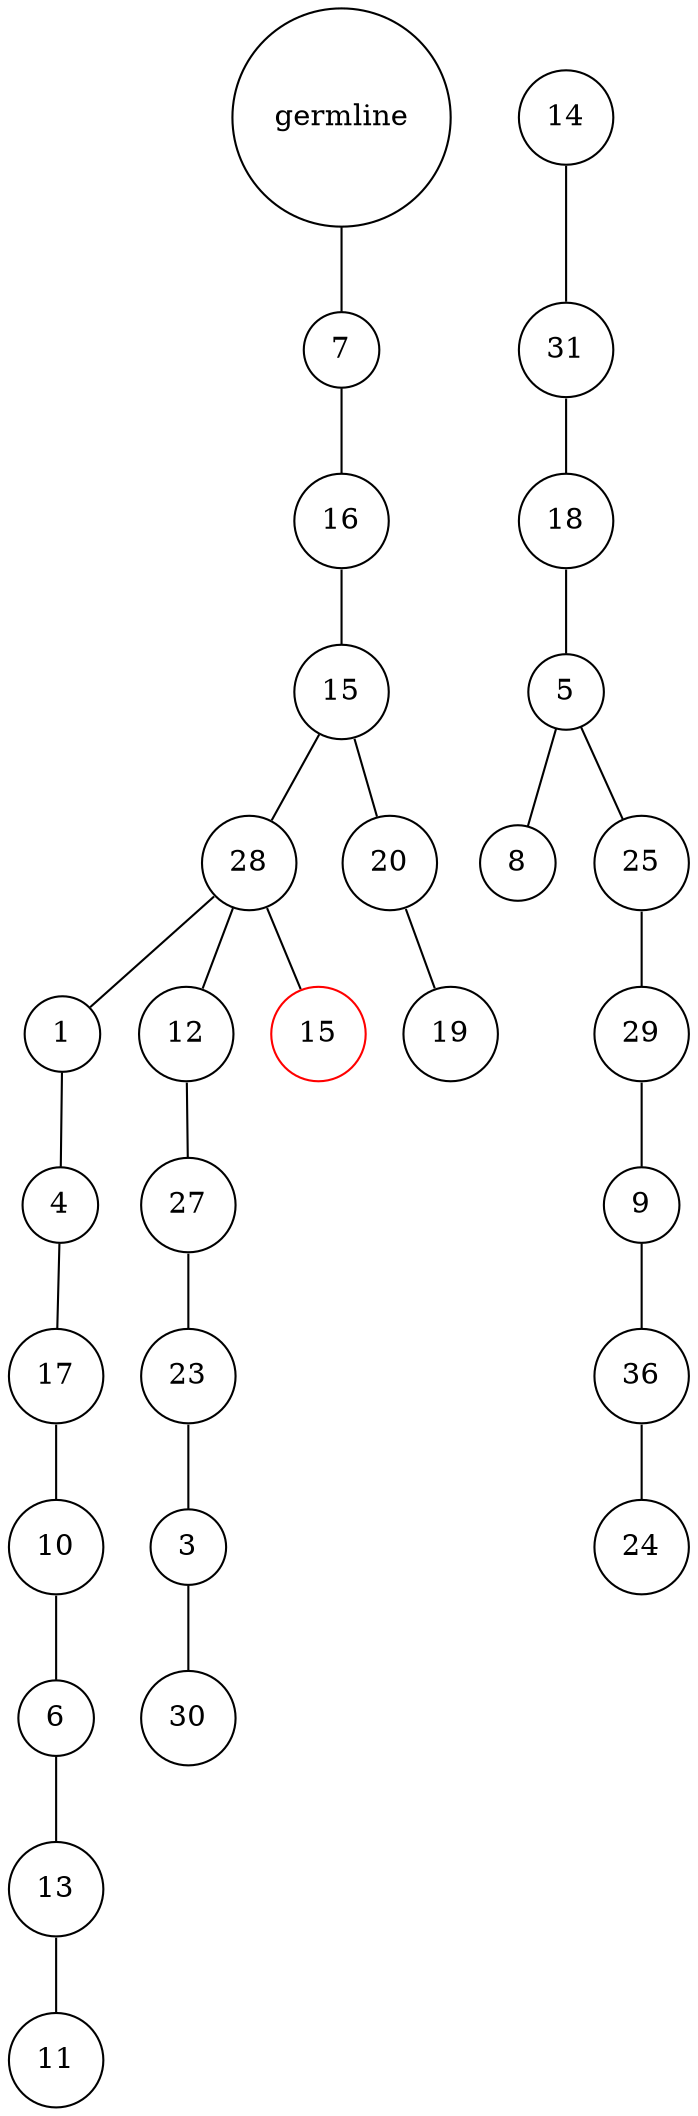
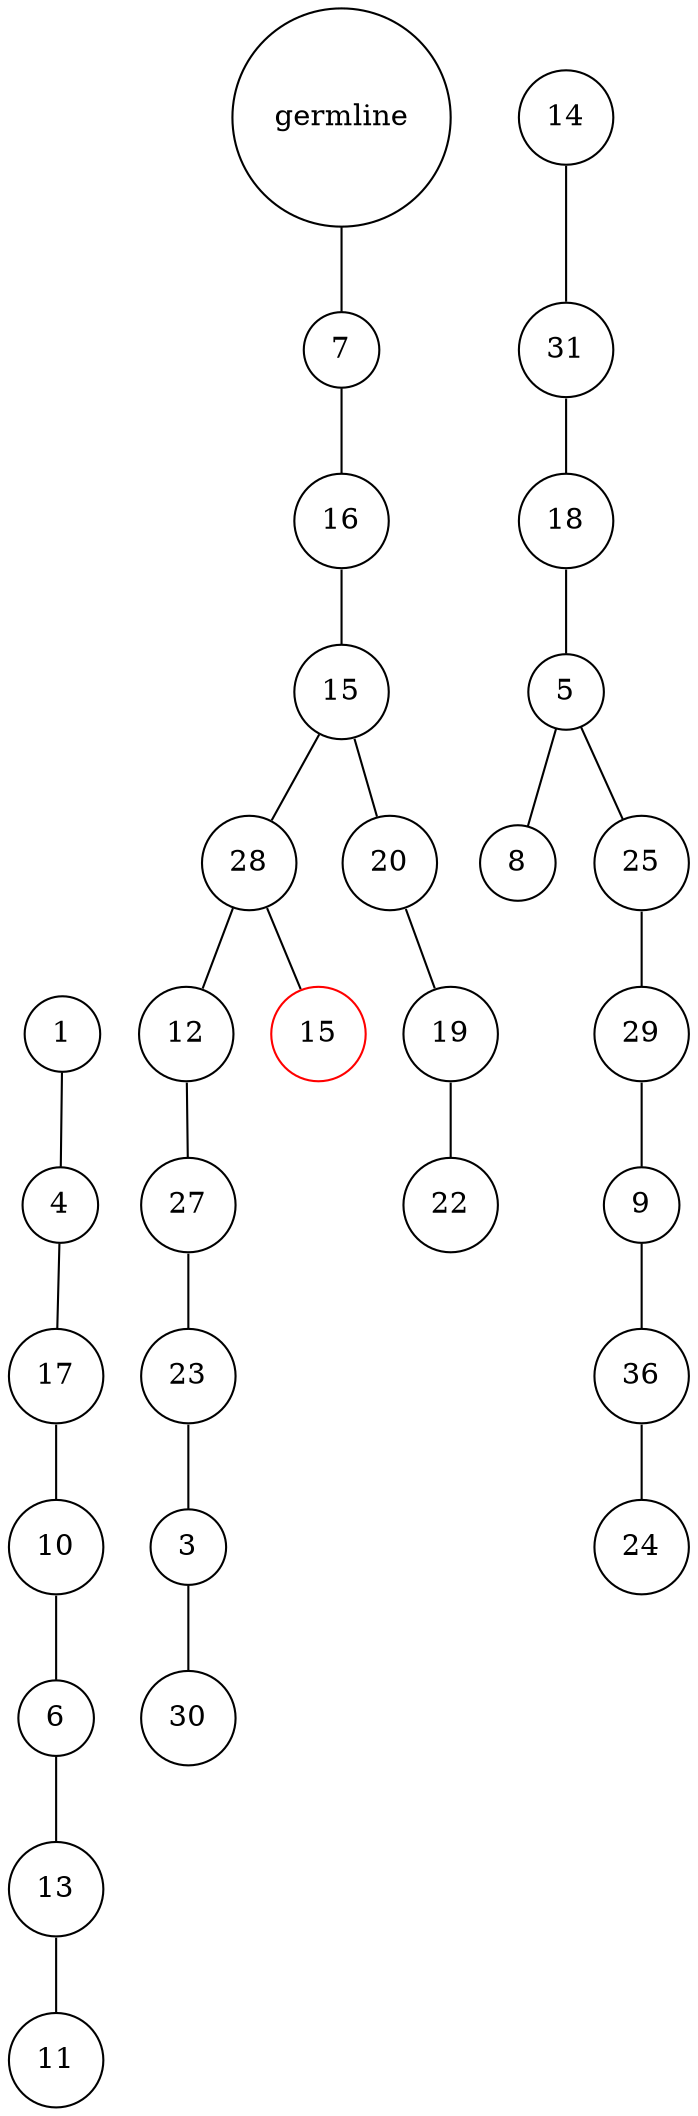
  graph {
    rankdir=UD
    splines=line
    node [shape=circle]
    n1 [label=germline]
    n2 [label=7]
    n3 [label=16]
    n4 [label=15]
    n5 [label=28]
    n6 [label=20]
    n7 [label=1]
    n8 [label=12]
    n9 [color=red label=15]
    n10 [label=19]
    n11 [label=4]
    n12 [label=27]
    n13 [label=17]
    n14 [label=10]
    n15 [label=6]
    n16 [label=13]
    n17 [label=11]
    n18 [label=23]
    n19 [label=3]
    n20 [label=30]
    n21 [label=14]
    n22 [label=31]
    n23 [label=18]
    n24 [label=5]
    n25 [label=8]
    n26 [label=25]
    n27 [label=29]
    n28 [label=9]
    n29 [label=36]
    n30 [label=24]
+   n31 [label=22]
    n1 -- n2
    n2 -- n3
    n3 -- n4
    n4 -- n5
    n4 -- n6
-   n5 -- n7
    n5 -- n8
    n5 -- n9
    n6 -- n10
    n7 -- n11
    n8 -- n12
+   n10 -- n31
    n11 -- n13
    n12 -- n18
    n13 -- n14
    n14 -- n15
    n15 -- n16
    n16 -- n17
    n18 -- n19
    n19 -- n20
    n21 -- n22
    n22 -- n23
    n23 -- n24
    n24 -- n25
    n24 -- n26
    n26 -- n27
    n27 -- n28
    n28 -- n29
    n29 -- n30
  }
